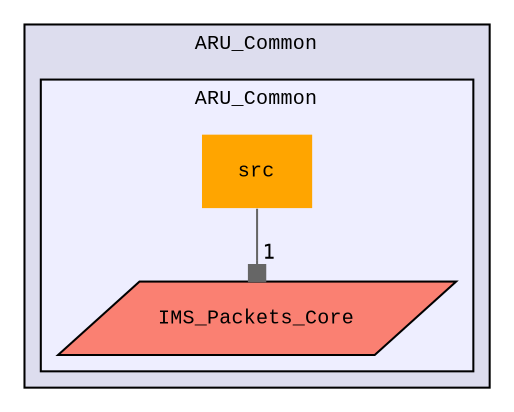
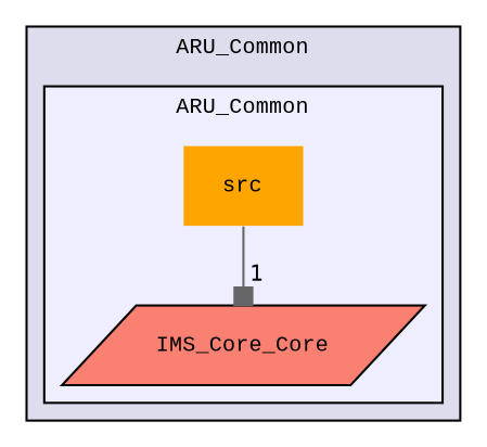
  digraph {
    compound=true
    fontname="Liberation Mono"
    node [fontname="Liberation Mono" fontsize=10 style=filled]
    n1 [label=src shape=plaintext fillcolor=orange]
-   n2 [color=black fillcolor=salmon label=IMS_Packets_Core shape=parallelogram]
+   n2 [color=black fillcolor=salmon label=IMS_Core_Core shape=parallelogram]
    subgraph cluster_1 {
      bgcolor="#ddddee"
      fontsize=10
      label=ARU_Common
      pencolor=black
      subgraph cluster_2 {
        bgcolor="#eeeeff"
        fontsize=10
        pencolor=black
        n1
        n2
      }
    }
    n1 -> n2 [headlabel=1 labeldistance=1.5 labelfontname=Helvetica labelfontsize=10 color=gray40 arrowhead=box fontname="Liberation Mono"]
  }
